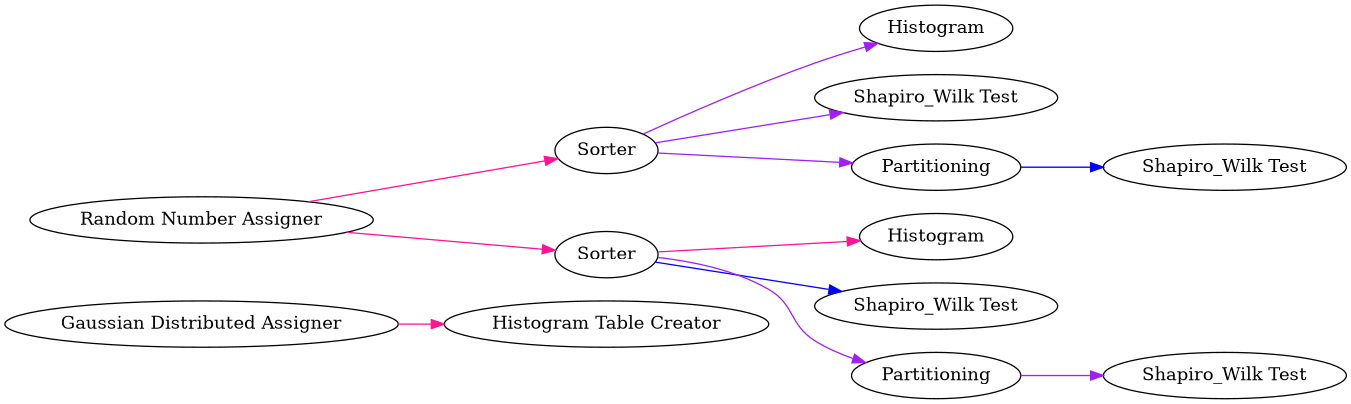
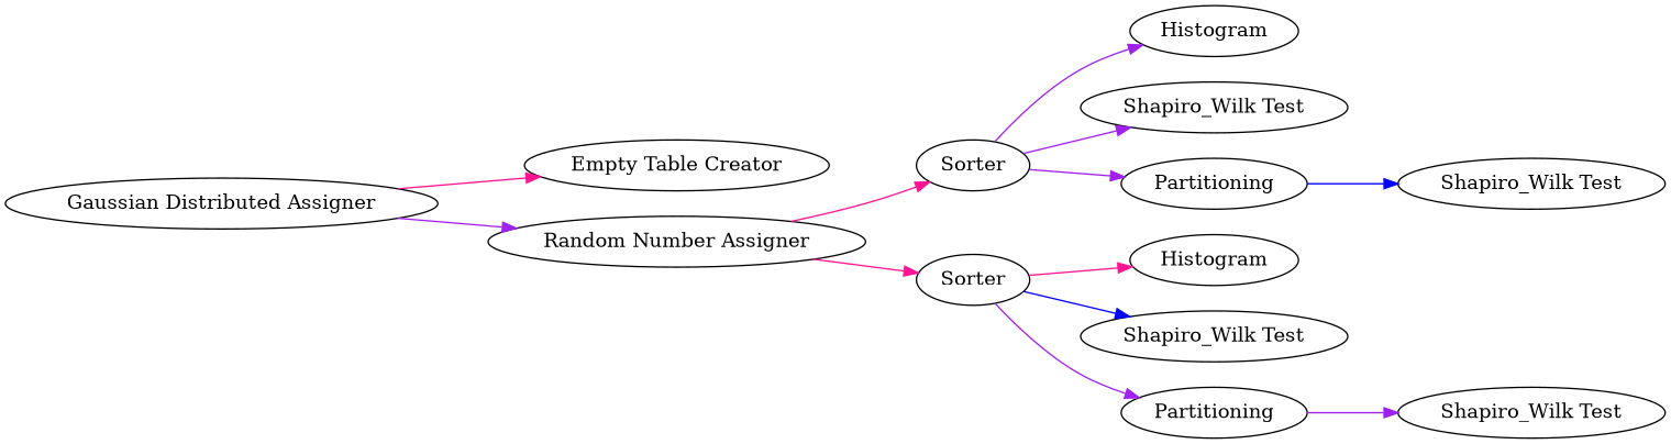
  digraph {
    rankdir=LR
    edge [color=purple]
-   n1 [label="Histogram Table Creator"]
+   n1 [label="Empty Table Creator"]
    n2 [label="Gaussian Distributed Assigner"]
    n3 [label="Random Number Assigner"]
    n4 [label=Sorter]
    n5 [label=Sorter]
    n6 [label=Histogram]
    n7 [label=Histogram]
    n8 [label="Shapiro_Wilk Test"]
    n9 [label=Partitioning]
    n10 [label="Shapiro_Wilk Test"]
    n11 [label=Partitioning]
    n12 [label="Shapiro_Wilk Test"]
    n13 [label="Shapiro_Wilk Test"]
    n2 -> n1 [color=deeppink]
+   n2 -> n3
    n3 -> n4 [color=deeppink]
    n3 -> n5 [color=deeppink]
    n4 -> n7
    n4 -> n8
    n4 -> n9
    n5 -> n6 [color=deeppink]
    n5 -> n10 [color=blue]
    n5 -> n11
    n9 -> n12 [color=blue]
    n11 -> n13
  }
